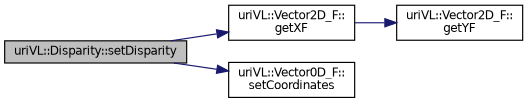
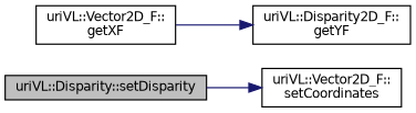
  digraph {
    rankdir=LR
    node [color=black fillcolor=white fontname=Helvetica fontsize=10 shape=record style=filled]
    edge [color=midnightblue fontname=Helvetica fontsize=10 labelfontname=Helvetica labelfontsize=10 style=solid]
    n1 [fillcolor=grey75 fontcolor=black height=0.2 label="uriVL::Disparity::setDisparity" width=0.4]
    n2 [height=0.2 label="uriVL::Vector2D_F::\lgetXF" width=0.4]
-   n3 [height=0.2 label="uriVL::Vector0D_F::\lsetCoordinates" width=0.4]
-   n4 [height=0.2 label="uriVL::Vector2D_F::\lgetYF" width=0.4]
-   n1 -> n2
+   n3 [height=0.2 label="uriVL::Vector2D_F::\lsetCoordinates" width=0.4]
+   n4 [height=0.2 label="uriVL::Disparity2D_F::\lgetYF" width=0.4]
    n1 -> n3
    n2 -> n4
  }
